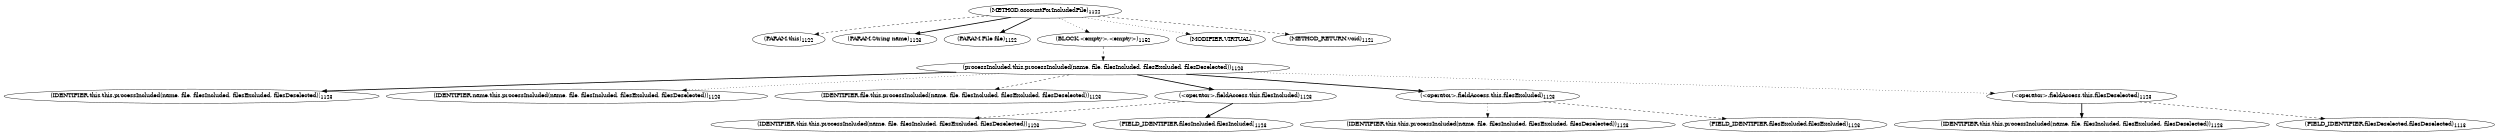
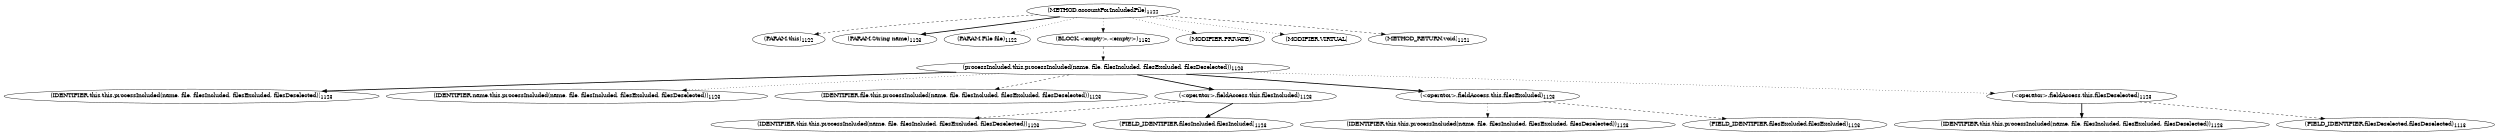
  digraph {
    edge [style=dashed]
    n1 [label=<(METHOD,accountForIncludedFile)<SUB>1122</SUB>>]
    n2 [label=<(PARAM,this)<SUB>1122</SUB>>]
    n3 [label=<(PARAM,String name)<SUB>1123</SUB>>]
    n4 [label=<(PARAM,File file)<SUB>1122</SUB>>]
    n5 [label=<(BLOCK,&lt;empty&gt;,&lt;empty&gt;)<SUB>1152</SUB>>]
+   n6 [label=<(MODIFIER,PRIVATE)>]
    n7 [label=<(MODIFIER,VIRTUAL)>]
    n8 [label=<(METHOD_RETURN,void)<SUB>1121</SUB>>]
    n9 [label=<(processIncluded,this.processIncluded(name, file, filesIncluded, filesExcluded, filesDeselected))<SUB>1123</SUB>>]
    n10 [label=<(IDENTIFIER,this,this.processIncluded(name, file, filesIncluded, filesExcluded, filesDeselected))<SUB>1123</SUB>>]
    n11 [label=<(IDENTIFIER,name,this.processIncluded(name, file, filesIncluded, filesExcluded, filesDeselected))<SUB>1123</SUB>>]
    n12 [label=<(IDENTIFIER,file,this.processIncluded(name, file, filesIncluded, filesExcluded, filesDeselected))<SUB>1123</SUB>>]
    n13 [label=<(&lt;operator&gt;.fieldAccess,this.filesIncluded)<SUB>1123</SUB>>]
    n14 [label=<(&lt;operator&gt;.fieldAccess,this.filesExcluded)<SUB>1123</SUB>>]
    n15 [label=<(&lt;operator&gt;.fieldAccess,this.filesDeselected)<SUB>1123</SUB>>]
    n16 [label=<(IDENTIFIER,this,this.processIncluded(name, file, filesIncluded, filesExcluded, filesDeselected))<SUB>1123</SUB>>]
    n17 [label=<(FIELD_IDENTIFIER,filesIncluded,filesIncluded)<SUB>1123</SUB>>]
    n18 [label=<(IDENTIFIER,this,this.processIncluded(name, file, filesIncluded, filesExcluded, filesDeselected))<SUB>1123</SUB>>]
    n19 [label=<(FIELD_IDENTIFIER,filesExcluded,filesExcluded)<SUB>1123</SUB>>]
    n20 [label=<(IDENTIFIER,this,this.processIncluded(name, file, filesIncluded, filesExcluded, filesDeselected))<SUB>1123</SUB>>]
    n21 [label=<(FIELD_IDENTIFIER,filesDeselected,filesDeselected)<SUB>1113</SUB>>]
    n1 -> n2
    n1 -> n3 [style=bold]
-   n1 -> n4 [style=bold]
+   n1 -> n4 [style=dotted]
    n1 -> n5 [style=dotted]
+   n1 -> n6 [style=dotted]
    n1 -> n7 [style=dotted]
    n1 -> n8
    n5 -> n9
    n9 -> n10 [style=bold]
    n9 -> n11 [style=dotted]
    n9 -> n12
    n9 -> n13 [style=bold]
    n9 -> n14 [style=bold]
    n9 -> n15 [style=dotted]
    n13 -> n16
    n13 -> n17 [style=bold]
    n14 -> n18 [style=dotted]
    n14 -> n19
    n15 -> n20 [style=bold]
    n15 -> n21
  }
